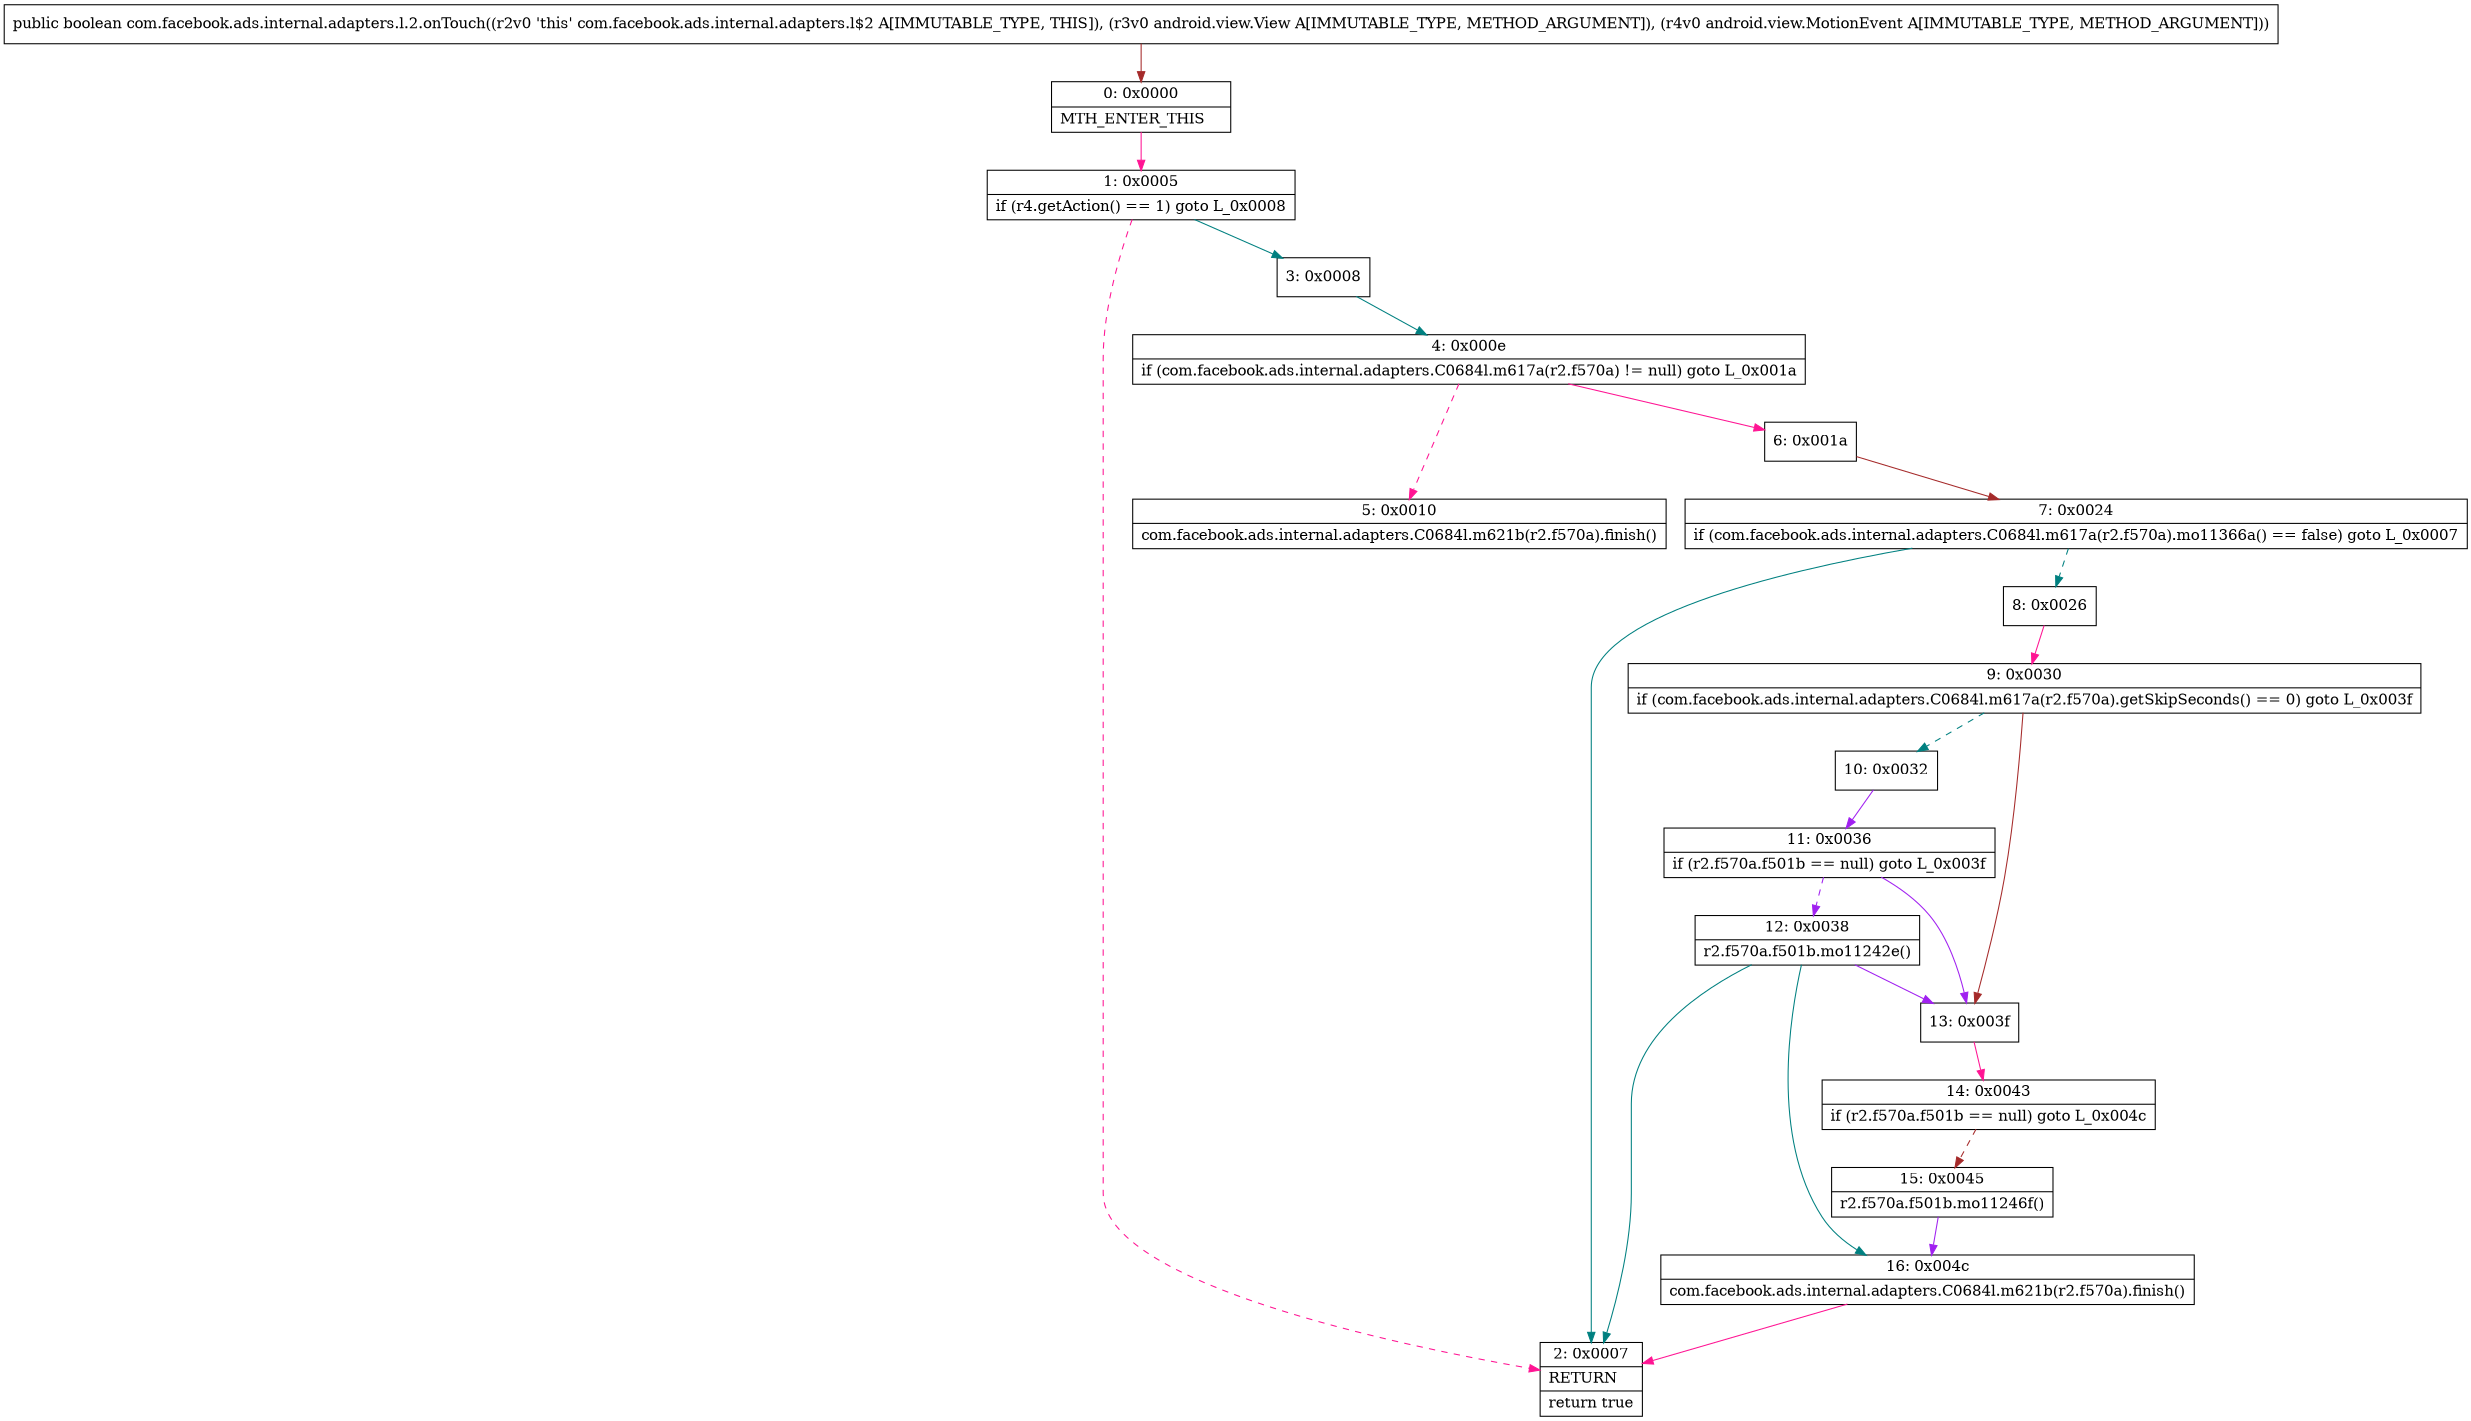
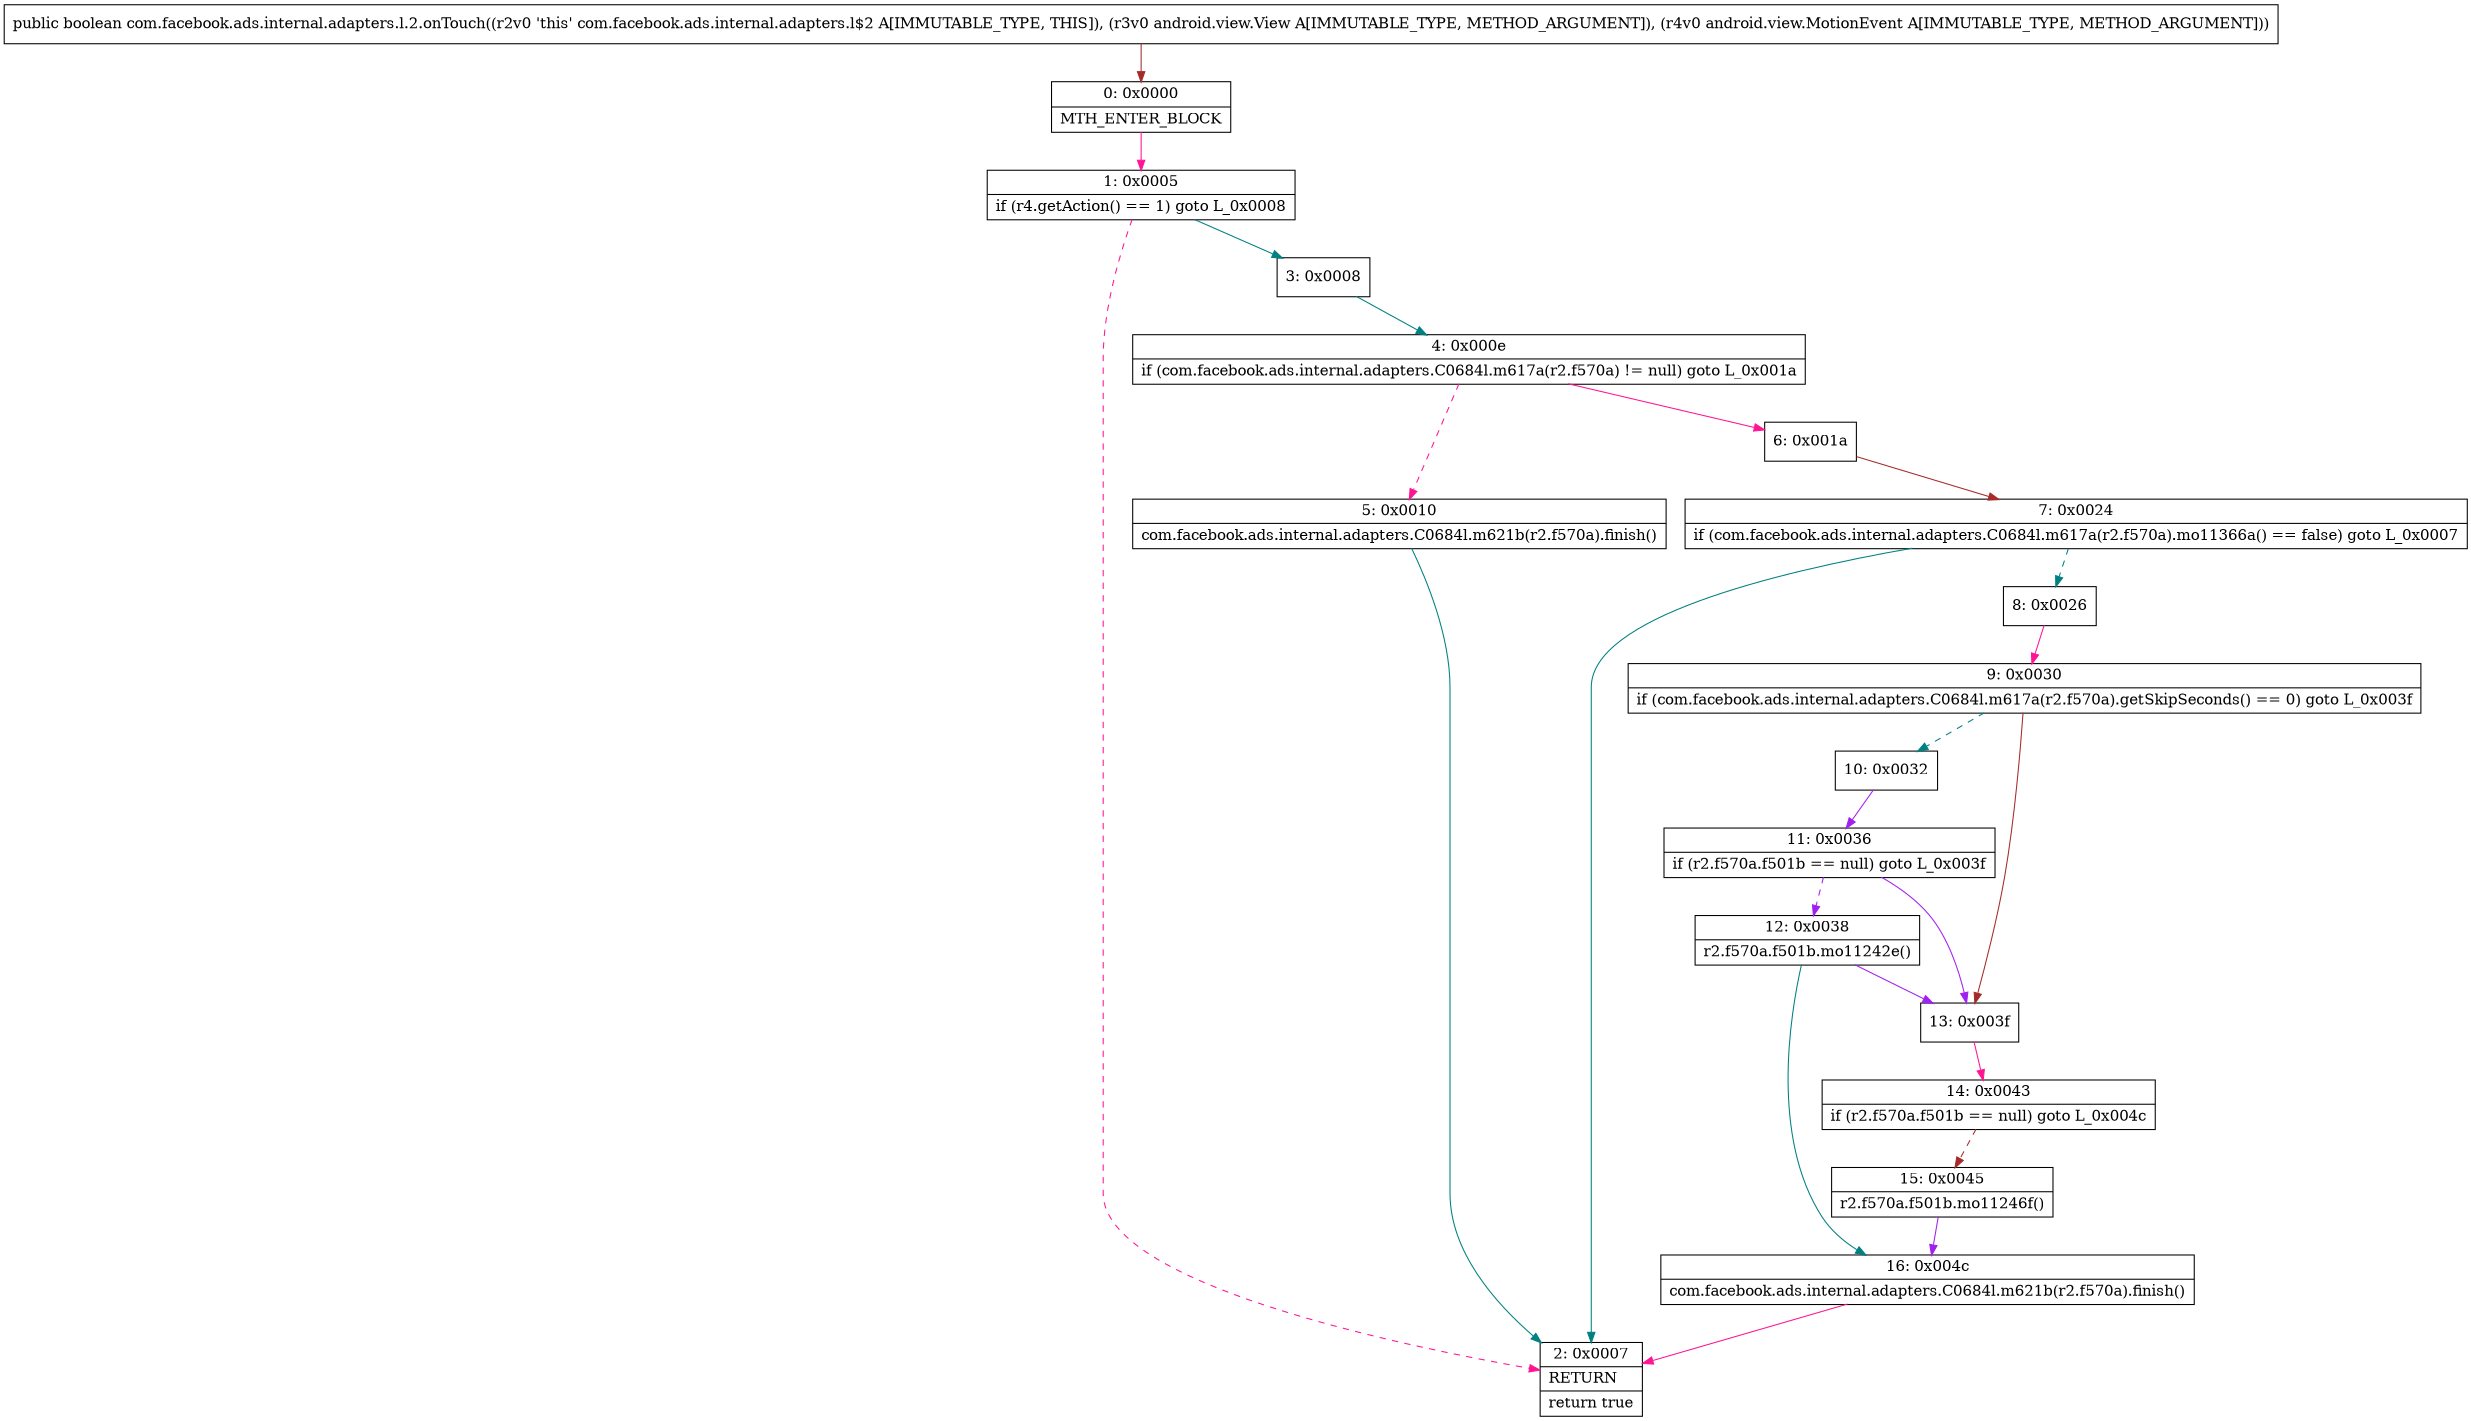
  digraph {
    node [shape=record]
    edge [color=deeppink]
-   n1 [label="{0\:\ 0x0000|MTH_ENTER_THIS\l}"]
+   n1 [label="{0\:\ 0x0000|MTH_ENTER_BLOCK\l}"]
    n2 [label="{1\:\ 0x0005|if (r4.getAction() == 1) goto L_0x0008\l}"]
    n3 [label="{2\:\ 0x0007|RETURN\l|return true\l}"]
    n4 [label="{3\:\ 0x0008}"]
    n5 [label="{4\:\ 0x000e|if (com.facebook.ads.internal.adapters.C0684l.m617a(r2.f570a) != null) goto L_0x001a\l}"]
    n6 [label="{5\:\ 0x0010|com.facebook.ads.internal.adapters.C0684l.m621b(r2.f570a).finish()\l}"]
    n7 [label="{6\:\ 0x001a}"]
    n8 [label="{7\:\ 0x0024|if (com.facebook.ads.internal.adapters.C0684l.m617a(r2.f570a).mo11366a() == false) goto L_0x0007\l}"]
    n9 [label="{8\:\ 0x0026}"]
    n10 [label="{9\:\ 0x0030|if (com.facebook.ads.internal.adapters.C0684l.m617a(r2.f570a).getSkipSeconds() == 0) goto L_0x003f\l}"]
    n11 [label="{10\:\ 0x0032}"]
    n12 [label="{13\:\ 0x003f}"]
    n13 [label="{11\:\ 0x0036|if (r2.f570a.f501b == null) goto L_0x003f\l}"]
    n14 [label="{14\:\ 0x0043|if (r2.f570a.f501b == null) goto L_0x004c\l}"]
    n15 [label="{12\:\ 0x0038|r2.f570a.f501b.mo11242e()\l}"]
    n16 [label="{16\:\ 0x004c|com.facebook.ads.internal.adapters.C0684l.m621b(r2.f570a).finish()\l}"]
    n17 [label="{15\:\ 0x0045|r2.f570a.f501b.mo11246f()\l}"]
    n18 [label="{public boolean com.facebook.ads.internal.adapters.l.2.onTouch((r2v0 'this' com.facebook.ads.internal.adapters.l$2 A[IMMUTABLE_TYPE, THIS]), (r3v0 android.view.View A[IMMUTABLE_TYPE, METHOD_ARGUMENT]), (r4v0 android.view.MotionEvent A[IMMUTABLE_TYPE, METHOD_ARGUMENT])) }"]
    n1 -> n2
    n2 -> n3 [style=dashed]
    n2 -> n4 [color=teal]
    n4 -> n5 [color=teal]
    n5 -> n6 [style=dashed]
    n5 -> n7
-   n15 -> n3 [color=teal]
+   n6 -> n3 [color=teal]
    n7 -> n8 [color=brown]
    n8 -> n3 [color=teal]
    n8 -> n9 [color=teal style=dashed]
    n9 -> n10
    n10 -> n11 [color=teal style=dashed]
    n10 -> n12 [color=brown]
    n11 -> n13 [color=purple]
    n12 -> n14
    n13 -> n12 [color=purple]
    n13 -> n15 [color=purple style=dashed]
    n14 -> n17 [color=brown style=dashed]
    n15 -> n12 [color=purple]
    n15 -> n16 [color=teal]
    n16 -> n3
    n17 -> n16 [color=purple]
    n18 -> n1 [color=brown]
  }
